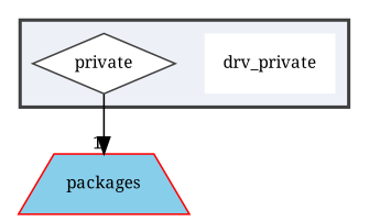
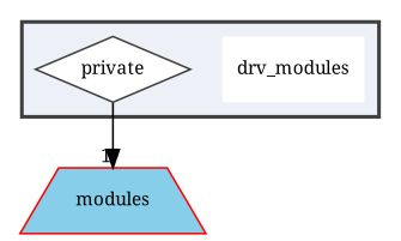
  digraph {
    compound=true
    fontname="Noto Serif"
    node [fontname="Noto Serif" fontsize=10 style=filled fillcolor=white]
-   n1 [label=drv_private shape=plaintext]
+   n1 [label=drv_modules shape=plaintext]
    n2 [color=grey25 label=private shape=diamond style="filled,"]
-   n3 [color=red fillcolor=skyblue label=packages shape=trapezium]
+   n3 [color=red fillcolor=skyblue label=modules shape=trapezium]
    subgraph cluster_1 {
      bgcolor="#edf0f7"
      fontsize=10
      pencolor=grey25
      style="filled,bold,"
      n1
      n2
    }
    n2 -> n3 [fontname="Noto Serif" fontsize=10 headlabel=1 labeldistance=1.5 labelfontname=Helvetica labelfontsize=10]
  }
